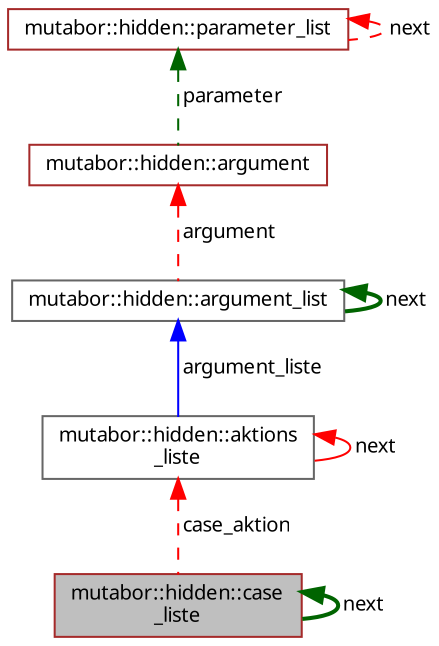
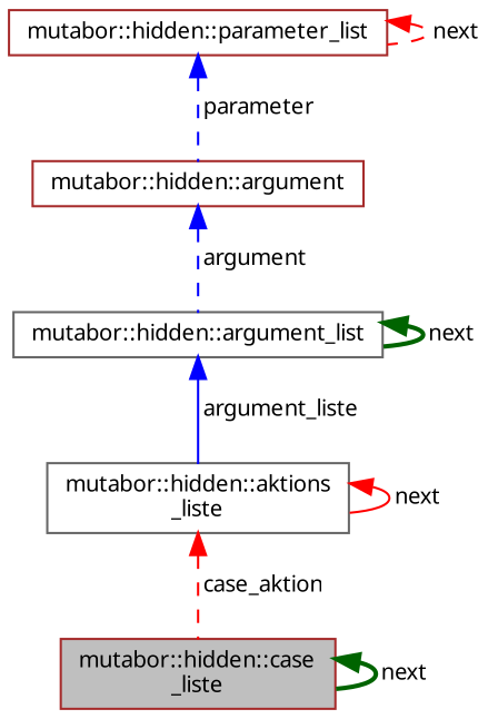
  digraph {
    node [color=brown fillcolor=white fontname=Sans fontsize=10 shape=record style=filled]
    edge [color=red dir=back fontname=Sans fontsize=10 labelfontname=Sans labelfontsize=10 style=dashed]
    n1 [fillcolor=grey75 fontcolor=black height=0.2 label="mutabor::hidden::case\l_liste" width=0.4]
    n2 [color=gray40 height=0.2 label="mutabor::hidden::aktions\l_liste" width=0.4]
    n3 [color=gray40 height=0.2 label="mutabor::hidden::argument_list" width=0.4]
    n4 [height=0.2 label="mutabor::hidden::argument" width=0.4]
    n5 [height=0.2 label="mutabor::hidden::parameter_list" width=0.4]
    n1 -> n1 [color=darkgreen label=" next" style=bold]
    n2 -> n1 [label=" case_aktion"]
    n2 -> n2 [label=" next" style=solid]
    n3 -> n2 [color=blue label=" argument_liste" style=solid]
    n3 -> n3 [color=darkgreen label=" next" style=bold]
-   n4 -> n3 [label=" argument"]
-   n5 -> n4 [color=darkgreen label=" parameter"]
+   n4 -> n3 [color=blue label=" argument"]
+   n5 -> n4 [color=blue label=" parameter"]
    n5 -> n5 [label=" next"]
  }
